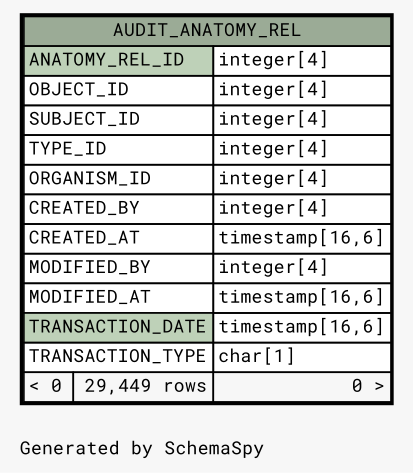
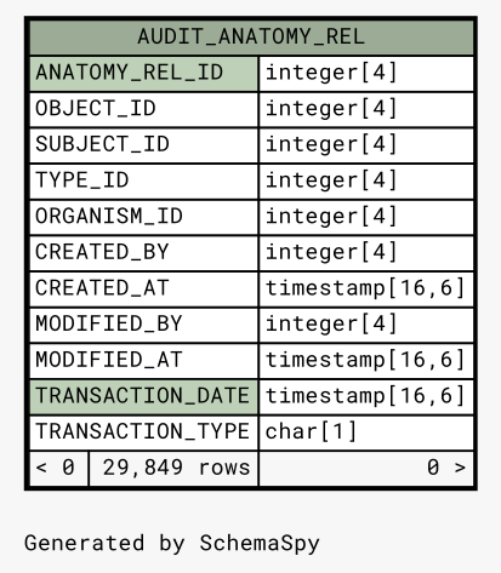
  digraph {
    bgcolor="#f7f7f7"
    fontname="Roboto Mono"
    fontsize=11
    label="\nGenerated by SchemaSpy"
    labeljust=l
    nodesep=0.18
    rankdir=TB
    ranksep=0.46
-   n1 [fontname="Roboto Mono" fontsize=11 label=<     <TABLE BORDER="2" CELLBORDER="1" CELLSPACING="0" BGCOLOR="#ffffff">       <TR><TD COLSPAN="3" BGCOLOR="#9bab96" ALIGN="CENTER">AUDIT_ANATOMY_REL</TD></TR>       <TR><TD PORT="ANATOMY_REL_ID" COLSPAN="2" BGCOLOR="#bed1b8" ALIGN="LEFT">ANATOMY_REL_ID</TD><TD PORT="ANATOMY_REL_ID.type" ALIGN="LEFT">integer[4]</TD></TR>       <TR><TD PORT="OBJECT_ID" COLSPAN="2" ALIGN="LEFT">OBJECT_ID</TD><TD PORT="OBJECT_ID.type" ALIGN="LEFT">integer[4]</TD></TR>       <TR><TD PORT="SUBJECT_ID" COLSPAN="2" ALIGN="LEFT">SUBJECT_ID</TD><TD PORT="SUBJECT_ID.type" ALIGN="LEFT">integer[4]</TD></TR>       <TR><TD PORT="TYPE_ID" COLSPAN="2" ALIGN="LEFT">TYPE_ID</TD><TD PORT="TYPE_ID.type" ALIGN="LEFT">integer[4]</TD></TR>       <TR><TD PORT="ORGANISM_ID" COLSPAN="2" ALIGN="LEFT">ORGANISM_ID</TD><TD PORT="ORGANISM_ID.type" ALIGN="LEFT">integer[4]</TD></TR>       <TR><TD PORT="CREATED_BY" COLSPAN="2" ALIGN="LEFT">CREATED_BY</TD><TD PORT="CREATED_BY.type" ALIGN="LEFT">integer[4]</TD></TR>       <TR><TD PORT="CREATED_AT" COLSPAN="2" ALIGN="LEFT">CREATED_AT</TD><TD PORT="CREATED_AT.type" ALIGN="LEFT">timestamp[16,6]</TD></TR>       <TR><TD PORT="MODIFIED_BY" COLSPAN="2" ALIGN="LEFT">MODIFIED_BY</TD><TD PORT="MODIFIED_BY.type" ALIGN="LEFT">integer[4]</TD></TR>       <TR><TD PORT="MODIFIED_AT" COLSPAN="2" ALIGN="LEFT">MODIFIED_AT</TD><TD PORT="MODIFIED_AT.type" ALIGN="LEFT">timestamp[16,6]</TD></TR>       <TR><TD PORT="TRANSACTION_DATE" COLSPAN="2" BGCOLOR="#bed1b8" ALIGN="LEFT">TRANSACTION_DATE</TD><TD PORT="TRANSACTION_DATE.type" ALIGN="LEFT">timestamp[16,6]</TD></TR>       <TR><TD PORT="TRANSACTION_TYPE" COLSPAN="2" ALIGN="LEFT">TRANSACTION_TYPE</TD><TD PORT="TRANSACTION_TYPE.type" ALIGN="LEFT">char[1]</TD></TR>       <TR><TD ALIGN="LEFT" BGCOLOR="#f7f7f7">&lt; 0</TD><TD ALIGN="RIGHT" BGCOLOR="#f7f7f7">29,449 rows</TD><TD ALIGN="RIGHT" BGCOLOR="#f7f7f7">0 &gt;</TD></TR>     </TABLE>> shape=plaintext]
+   n1 [fontname="Roboto Mono" fontsize=11 label=<     <TABLE BORDER="2" CELLBORDER="1" CELLSPACING="0" BGCOLOR="#ffffff">       <TR><TD COLSPAN="3" BGCOLOR="#9bab96" ALIGN="CENTER">AUDIT_ANATOMY_REL</TD></TR>       <TR><TD PORT="ANATOMY_REL_ID" COLSPAN="2" BGCOLOR="#bed1b8" ALIGN="LEFT">ANATOMY_REL_ID</TD><TD PORT="ANATOMY_REL_ID.type" ALIGN="LEFT">integer[4]</TD></TR>       <TR><TD PORT="OBJECT_ID" COLSPAN="2" ALIGN="LEFT">OBJECT_ID</TD><TD PORT="OBJECT_ID.type" ALIGN="LEFT">integer[4]</TD></TR>       <TR><TD PORT="SUBJECT_ID" COLSPAN="2" ALIGN="LEFT">SUBJECT_ID</TD><TD PORT="SUBJECT_ID.type" ALIGN="LEFT">integer[4]</TD></TR>       <TR><TD PORT="TYPE_ID" COLSPAN="2" ALIGN="LEFT">TYPE_ID</TD><TD PORT="TYPE_ID.type" ALIGN="LEFT">integer[4]</TD></TR>       <TR><TD PORT="ORGANISM_ID" COLSPAN="2" ALIGN="LEFT">ORGANISM_ID</TD><TD PORT="ORGANISM_ID.type" ALIGN="LEFT">integer[4]</TD></TR>       <TR><TD PORT="CREATED_BY" COLSPAN="2" ALIGN="LEFT">CREATED_BY</TD><TD PORT="CREATED_BY.type" ALIGN="LEFT">integer[4]</TD></TR>       <TR><TD PORT="CREATED_AT" COLSPAN="2" ALIGN="LEFT">CREATED_AT</TD><TD PORT="CREATED_AT.type" ALIGN="LEFT">timestamp[16,6]</TD></TR>       <TR><TD PORT="MODIFIED_BY" COLSPAN="2" ALIGN="LEFT">MODIFIED_BY</TD><TD PORT="MODIFIED_BY.type" ALIGN="LEFT">integer[4]</TD></TR>       <TR><TD PORT="MODIFIED_AT" COLSPAN="2" ALIGN="LEFT">MODIFIED_AT</TD><TD PORT="MODIFIED_AT.type" ALIGN="LEFT">timestamp[16,6]</TD></TR>       <TR><TD PORT="TRANSACTION_DATE" COLSPAN="2" BGCOLOR="#bed1b8" ALIGN="LEFT">TRANSACTION_DATE</TD><TD PORT="TRANSACTION_DATE.type" ALIGN="LEFT">timestamp[16,6]</TD></TR>       <TR><TD PORT="TRANSACTION_TYPE" COLSPAN="2" ALIGN="LEFT">TRANSACTION_TYPE</TD><TD PORT="TRANSACTION_TYPE.type" ALIGN="LEFT">char[1]</TD></TR>       <TR><TD ALIGN="LEFT" BGCOLOR="#f7f7f7">&lt; 0</TD><TD ALIGN="RIGHT" BGCOLOR="#f7f7f7">29,849 rows</TD><TD ALIGN="RIGHT" BGCOLOR="#f7f7f7">0 &gt;</TD></TR>     </TABLE>> shape=plaintext]
  }
